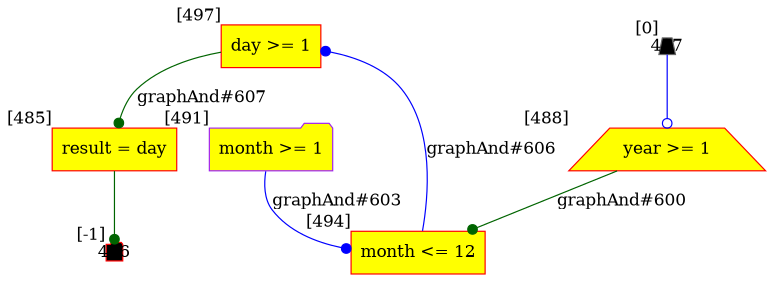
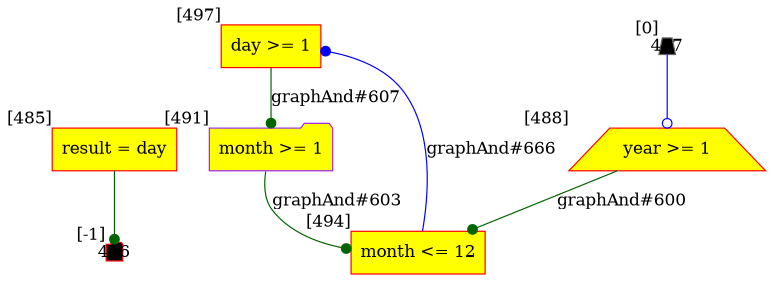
  digraph {
    node [color=red fillcolor=yellow shape=box style=filled]
    edge [arrowhead=dot color=darkgreen]
    n1 [label="day >= 1" xlabel="[497]"]
    n2 [label="result = day" xlabel="[485]"]
    486 [fillcolor=black fixedsize=true height=.2 shape=folder width=.2 xlabel="[-1]"]
    487 [color=gray40 fillcolor=black fixedsize=true height=.2 shape=trapezium width=.2 xlabel="[0]"]
    n5 [label="year >= 1" shape=trapezium xlabel="[488]"]
    n6 [label="month <= 12" xlabel="[494]"]
    n7 [color=purple label="month >= 1" shape=folder xlabel="[491]"]
-   n1 -> n2 [label="graphAnd#607"]
+   n1 -> n7 [label="graphAnd#607"]
    n2 -> 486
    487 -> n5 [arrowhead=odot color=blue]
    n5 -> n6 [label="graphAnd#600"]
-   n6 -> n1 [color=blue label="graphAnd#606"]
-   n7 -> n6 [color=blue label="graphAnd#603"]
+   n6 -> n1 [color=blue label="graphAnd#666"]
+   n7 -> n6 [label="graphAnd#603"]
  }
